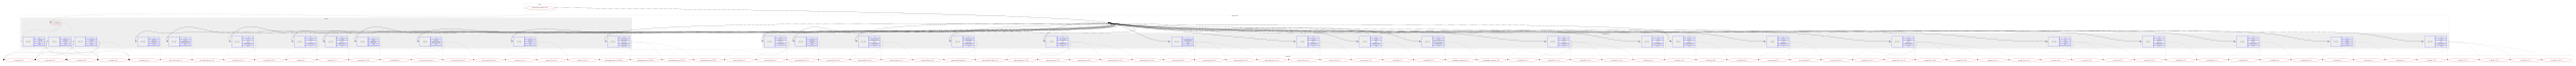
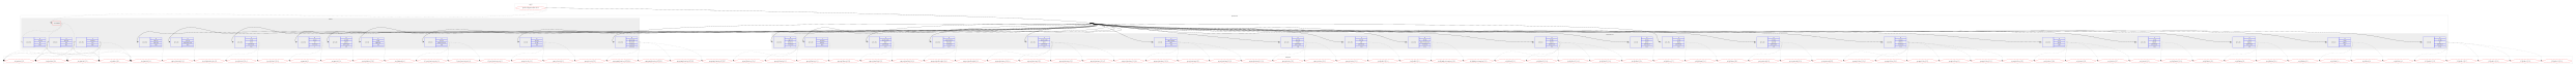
  digraph {
    compound=true
    concentrate=true
    fontname="IBM Plex Sans"
    fontsize=10
    newrank=true
    rankdir=TB
    ranksep=1.5
    node [color=red fontname="IBM Plex Sans" fontsize=10]
    edge [arrowhead=vee fontname="IBM Plex Sans" headport=w style=dotted tailport=e weight=100]
    n1 [label="gnome-extra/gnome-boxes-3.22.4" width=4]
    n2 [color=blue label=<<TABLE BORDER="0" CELLBORDER="1" CELLSPACING="0" CELLPADDING="4" WIDTH="220"><TR><TD ROWSPAN="6" CELLPADDING="30">pack_dep</TD></TR><TR><TD WIDTH="110">no</TD></TR><TR><TD>dev-lang</TD></TR><TR><TD>vala</TD></TR><TR><TD>none</TD></TR><TR><TD></TD></TR></TABLE>> shape=none]
    n3 [color=blue label=<<TABLE BORDER="0" CELLBORDER="1" CELLSPACING="0" CELLPADDING="4" WIDTH="220"><TR><TD ROWSPAN="6" CELLPADDING="30">pack_dep</TD></TR><TR><TD WIDTH="110">no</TD></TR><TR><TD>dev-lang</TD></TR><TR><TD>vala</TD></TR><TR><TD>none</TD></TR><TR><TD></TD></TR></TABLE>> shape=none]
    n4 [color=blue label=<<TABLE BORDER="0" CELLBORDER="1" CELLSPACING="0" CELLPADDING="4" WIDTH="220"><TR><TD ROWSPAN="6" CELLPADDING="30">pack_dep</TD></TR><TR><TD WIDTH="110">no</TD></TR><TR><TD>dev-lang</TD></TR><TR><TD>vala</TD></TR><TR><TD>none</TD></TR><TR><TD></TD></TR></TABLE>> shape=none]
    n5 [label=<<TABLE BORDER="0" CELLBORDER="1" CELLSPACING="0" CELLPADDING="4"><TR><TD CELLPADDING="10">any_of_group</TD></TR></TABLE>> shape=none]
    n6 [color=blue label=<<TABLE BORDER="0" CELLBORDER="1" CELLSPACING="0" CELLPADDING="4" WIDTH="220"><TR><TD ROWSPAN="6" CELLPADDING="30">pack_dep</TD></TR><TR><TD WIDTH="110">no</TD></TR><TR><TD>app-arch</TD></TR><TR><TD>xz-utils</TD></TR><TR><TD>none</TD></TR><TR><TD></TD></TR></TABLE>> shape=none]
    n7 [color=blue label=<<TABLE BORDER="0" CELLBORDER="1" CELLSPACING="0" CELLPADDING="4" WIDTH="220"><TR><TD ROWSPAN="6" CELLPADDING="30">pack_dep</TD></TR><TR><TD WIDTH="110">no</TD></TR><TR><TD>app-portage</TD></TR><TR><TD>elt-patches</TD></TR><TR><TD>greaterequal</TD></TR><TR><TD>20170422</TD></TR></TABLE>> shape=none]
    n8 [color=blue label=<<TABLE BORDER="0" CELLBORDER="1" CELLSPACING="0" CELLPADDING="4" WIDTH="220"><TR><TD ROWSPAN="6" CELLPADDING="30">pack_dep</TD></TR><TR><TD WIDTH="110">no</TD></TR><TR><TD>app-text</TD></TR><TR><TD>yelp-tools</TD></TR><TR><TD>none</TD></TR><TR><TD></TD></TR></TABLE>> shape=none]
    n9 [color=blue label=<<TABLE BORDER="0" CELLBORDER="1" CELLSPACING="0" CELLPADDING="4" WIDTH="220"><TR><TD ROWSPAN="6" CELLPADDING="30">pack_dep</TD></TR><TR><TD WIDTH="110">no</TD></TR><TR><TD>dev-util</TD></TR><TR><TD>desktop-file-utils</TD></TR><TR><TD>none</TD></TR><TR><TD></TD></TR></TABLE>> shape=none]
    n10 [color=blue label=<<TABLE BORDER="0" CELLBORDER="1" CELLSPACING="0" CELLPADDING="4" WIDTH="220"><TR><TD ROWSPAN="6" CELLPADDING="30">pack_dep</TD></TR><TR><TD WIDTH="110">no</TD></TR><TR><TD>dev-util</TD></TR><TR><TD>intltool</TD></TR><TR><TD>greaterequal</TD></TR><TR><TD>0.40</TD></TR></TABLE>> shape=none]
    n11 [color=blue label=<<TABLE BORDER="0" CELLBORDER="1" CELLSPACING="0" CELLPADDING="4" WIDTH="220"><TR><TD ROWSPAN="6" CELLPADDING="30">pack_dep</TD></TR><TR><TD WIDTH="110">no</TD></TR><TR><TD>sys-apps</TD></TR><TR><TD>sed</TD></TR><TR><TD>greaterequal</TD></TR><TR><TD>4</TD></TR></TABLE>> shape=none]
    n12 [color=blue label=<<TABLE BORDER="0" CELLBORDER="1" CELLSPACING="0" CELLPADDING="4" WIDTH="220"><TR><TD ROWSPAN="6" CELLPADDING="30">pack_dep</TD></TR><TR><TD WIDTH="110">no</TD></TR><TR><TD>sys-devel</TD></TR><TR><TD>gettext</TD></TR><TR><TD>greaterequal</TD></TR><TR><TD>0.17</TD></TR></TABLE>> shape=none]
    n13 [color=blue label=<<TABLE BORDER="0" CELLBORDER="1" CELLSPACING="0" CELLPADDING="4" WIDTH="220"><TR><TD ROWSPAN="6" CELLPADDING="30">pack_dep</TD></TR><TR><TD WIDTH="110">no</TD></TR><TR><TD>virtual</TD></TR><TR><TD>pkgconfig</TD></TR><TR><TD>none</TD></TR><TR><TD></TD></TR></TABLE>> shape=none]
    n14 [color=blue label=<<TABLE BORDER="0" CELLBORDER="1" CELLSPACING="0" CELLPADDING="4" WIDTH="220"><TR><TD ROWSPAN="6" CELLPADDING="30">pack_dep</TD></TR><TR><TD WIDTH="110">no</TD></TR><TR><TD>x11-misc</TD></TR><TR><TD>shared-mime-info</TD></TR><TR><TD>none</TD></TR><TR><TD></TD></TR></TABLE>> shape=none]
    n15 [color=blue label=<<TABLE BORDER="0" CELLBORDER="1" CELLSPACING="0" CELLPADDING="4" WIDTH="220"><TR><TD ROWSPAN="6" CELLPADDING="30">pack_dep</TD></TR><TR><TD WIDTH="110">no</TD></TR><TR><TD>app-arch</TD></TR><TR><TD>libarchive</TD></TR><TR><TD>greaterequal</TD></TR><TR><TD>3</TD></TR></TABLE>> shape=none]
    n16 [color=blue label=<<TABLE BORDER="0" CELLBORDER="1" CELLSPACING="0" CELLPADDING="4" WIDTH="220"><TR><TD ROWSPAN="6" CELLPADDING="30">pack_dep</TD></TR><TR><TD WIDTH="110">no</TD></TR><TR><TD>app-crypt</TD></TR><TR><TD>libsecret</TD></TR><TR><TD>none</TD></TR><TR><TD></TD></TR></TABLE>> shape=none]
    n17 [color=blue label=<<TABLE BORDER="0" CELLBORDER="1" CELLSPACING="0" CELLPADDING="4" WIDTH="220"><TR><TD ROWSPAN="6" CELLPADDING="30">pack_dep</TD></TR><TR><TD WIDTH="110">no</TD></TR><TR><TD>app-emulation</TD></TR><TR><TD>libvirt</TD></TR><TR><TD>greaterequal</TD></TR><TR><TD>0.9.3</TD></TR></TABLE>> shape=none]
    n18 [color=blue label=<<TABLE BORDER="0" CELLBORDER="1" CELLSPACING="0" CELLPADDING="4" WIDTH="220"><TR><TD ROWSPAN="6" CELLPADDING="30">pack_dep</TD></TR><TR><TD WIDTH="110">no</TD></TR><TR><TD>app-emulation</TD></TR><TR><TD>libvirt-glib</TD></TR><TR><TD>greaterequal</TD></TR><TR><TD>0.2.3</TD></TR></TABLE>> shape=none]
    n19 [color=blue label=<<TABLE BORDER="0" CELLBORDER="1" CELLSPACING="0" CELLPADDING="4" WIDTH="220"><TR><TD ROWSPAN="6" CELLPADDING="30">pack_dep</TD></TR><TR><TD WIDTH="110">no</TD></TR><TR><TD>app-emulation</TD></TR><TR><TD>qemu</TD></TR><TR><TD>greaterequal</TD></TR><TR><TD>1.3.1</TD></TR></TABLE>> shape=none]
    n20 [color=blue label=<<TABLE BORDER="0" CELLBORDER="1" CELLSPACING="0" CELLPADDING="4" WIDTH="220"><TR><TD ROWSPAN="6" CELLPADDING="30">pack_dep</TD></TR><TR><TD WIDTH="110">no</TD></TR><TR><TD>app-emulation</TD></TR><TR><TD>spice</TD></TR><TR><TD>none</TD></TR><TR><TD></TD></TR></TABLE>> shape=none]
    n21 [color=blue label=<<TABLE BORDER="0" CELLBORDER="1" CELLSPACING="0" CELLPADDING="4" WIDTH="220"><TR><TD ROWSPAN="6" CELLPADDING="30">pack_dep</TD></TR><TR><TD WIDTH="110">no</TD></TR><TR><TD>app-misc</TD></TR><TR><TD>tracker</TD></TR><TR><TD>greaterequal</TD></TR><TR><TD>0.16</TD></TR></TABLE>> shape=none]
    n22 [color=blue label=<<TABLE BORDER="0" CELLBORDER="1" CELLSPACING="0" CELLPADDING="4" WIDTH="220"><TR><TD ROWSPAN="6" CELLPADDING="30">pack_dep</TD></TR><TR><TD WIDTH="110">no</TD></TR><TR><TD>dev-libs</TD></TR><TR><TD>glib</TD></TR><TR><TD>greaterequal</TD></TR><TR><TD>2.38</TD></TR></TABLE>> shape=none]
    n23 [color=blue label=<<TABLE BORDER="0" CELLBORDER="1" CELLSPACING="0" CELLPADDING="4" WIDTH="220"><TR><TD ROWSPAN="6" CELLPADDING="30">pack_dep</TD></TR><TR><TD WIDTH="110">no</TD></TR><TR><TD>dev-libs</TD></TR><TR><TD>gobject-introspection</TD></TR><TR><TD>greaterequal</TD></TR><TR><TD>0.9.6</TD></TR></TABLE>> shape=none]
    n24 [color=blue label=<<TABLE BORDER="0" CELLBORDER="1" CELLSPACING="0" CELLPADDING="4" WIDTH="220"><TR><TD ROWSPAN="6" CELLPADDING="30">pack_dep</TD></TR><TR><TD WIDTH="110">no</TD></TR><TR><TD>dev-libs</TD></TR><TR><TD>libxml2</TD></TR><TR><TD>greaterequal</TD></TR><TR><TD>2.7.8</TD></TR></TABLE>> shape=none]
    n25 [color=blue label=<<TABLE BORDER="0" CELLBORDER="1" CELLSPACING="0" CELLPADDING="4" WIDTH="220"><TR><TD ROWSPAN="6" CELLPADDING="30">pack_dep</TD></TR><TR><TD WIDTH="110">no</TD></TR><TR><TD>net-libs</TD></TR><TR><TD>gtk-vnc</TD></TR><TR><TD>greaterequal</TD></TR><TR><TD>0.4.4</TD></TR></TABLE>> shape=none]
    n26 [color=blue label=<<TABLE BORDER="0" CELLBORDER="1" CELLSPACING="0" CELLPADDING="4" WIDTH="220"><TR><TD ROWSPAN="6" CELLPADDING="30">pack_dep</TD></TR><TR><TD WIDTH="110">no</TD></TR><TR><TD>net-libs</TD></TR><TR><TD>libsoup</TD></TR><TR><TD>greaterequal</TD></TR><TR><TD>2.38</TD></TR></TABLE>> shape=none]
    n27 [color=blue label=<<TABLE BORDER="0" CELLBORDER="1" CELLSPACING="0" CELLPADDING="4" WIDTH="220"><TR><TD ROWSPAN="6" CELLPADDING="30">pack_dep</TD></TR><TR><TD WIDTH="110">no</TD></TR><TR><TD>net-misc</TD></TR><TR><TD>spice-gtk</TD></TR><TR><TD>greaterequal</TD></TR><TR><TD>0.27</TD></TR></TABLE>> shape=none]
    n28 [color=blue label=<<TABLE BORDER="0" CELLBORDER="1" CELLSPACING="0" CELLPADDING="4" WIDTH="220"><TR><TD ROWSPAN="6" CELLPADDING="30">pack_dep</TD></TR><TR><TD WIDTH="110">no</TD></TR><TR><TD>sys-apps</TD></TR><TR><TD>util-linux</TD></TR><TR><TD>greaterequal</TD></TR><TR><TD>2.20</TD></TR></TABLE>> shape=none]
    n29 [color=blue label=<<TABLE BORDER="0" CELLBORDER="1" CELLSPACING="0" CELLPADDING="4" WIDTH="220"><TR><TD ROWSPAN="6" CELLPADDING="30">pack_dep</TD></TR><TR><TD WIDTH="110">no</TD></TR><TR><TD>sys-fs</TD></TR><TR><TD>mtools</TD></TR><TR><TD>none</TD></TR><TR><TD></TD></TR></TABLE>> shape=none]
    n30 [color=blue label=<<TABLE BORDER="0" CELLBORDER="1" CELLSPACING="0" CELLPADDING="4" WIDTH="220"><TR><TD ROWSPAN="6" CELLPADDING="30">pack_dep</TD></TR><TR><TD WIDTH="110">no</TD></TR><TR><TD>sys-libs</TD></TR><TR><TD>libosinfo</TD></TR><TR><TD>greaterequal</TD></TR><TR><TD>0.2.12</TD></TR></TABLE>> shape=none]
    n31 [color=blue label=<<TABLE BORDER="0" CELLBORDER="1" CELLSPACING="0" CELLPADDING="4" WIDTH="220"><TR><TD ROWSPAN="6" CELLPADDING="30">pack_dep</TD></TR><TR><TD WIDTH="110">no</TD></TR><TR><TD>virtual</TD></TR><TR><TD>libgudev</TD></TR><TR><TD>greaterequal</TD></TR><TR><TD>165</TD></TR></TABLE>> shape=none]
    n32 [color=blue label=<<TABLE BORDER="0" CELLBORDER="1" CELLSPACING="0" CELLPADDING="4" WIDTH="220"><TR><TD ROWSPAN="6" CELLPADDING="30">pack_dep</TD></TR><TR><TD WIDTH="110">no</TD></TR><TR><TD>virtual</TD></TR><TR><TD>libusb</TD></TR><TR><TD>none</TD></TR><TR><TD></TD></TR></TABLE>> shape=none]
    n33 [color=blue label=<<TABLE BORDER="0" CELLBORDER="1" CELLSPACING="0" CELLPADDING="4" WIDTH="220"><TR><TD ROWSPAN="6" CELLPADDING="30">pack_dep</TD></TR><TR><TD WIDTH="110">no</TD></TR><TR><TD>x11-libs</TD></TR><TR><TD>gtk+</TD></TR><TR><TD>greaterequal</TD></TR><TR><TD>3.19.4</TD></TR></TABLE>> shape=none]
    n34 [label="dev-lang/vala-0.32.1" width=4]
    n35 [label="dev-lang/vala-0.34.8" width=4]
    n36 [label="dev-lang/vala-0.34.9" width=4]
    n37 [label="dev-lang/vala-0.36.4" width=4]
    n38 [label="dev-lang/vala-0.36.5" width=4]
    n39 [label="app-misc/tracker-1.10.5" width=4]
    n40 [label="app-misc/tracker-1.12.2" width=4]
    n41 [label="app-misc/tracker-1.12.3" width=4]
    n42 [label="app-arch/xz-utils-5.2.2" width=4]
    n43 [label="app-arch/xz-utils-5.2.3" width=4]
    n44 [label="app-arch/xz-utils-9999" width=4]
    n45 [label="app-portage/elt-patches-20170317" width=4]
    n46 [label="app-portage/elt-patches-20170422" width=4]
    n47 [label="app-portage/elt-patches-20170815" width=4]
    n48 [label="app-portage/elt-patches-20170826.1" width=4]
    n49 [label="app-text/yelp-tools-3.18.0" width=4]
    n50 [label="dev-util/desktop-file-utils-0.23" width=4]
    n51 [label="dev-util/intltool-0.51.0-r1" width=4]
    n52 [label="dev-util/intltool-0.51.0-r2" width=4]
    n53 [label="sys-apps/sed-4.3-r1" width=4]
    n54 [label="sys-apps/sed-4.4" width=4]
    n55 [label="sys-devel/gettext-0.19.8.1" width=4]
    n56 [label="virtual/pkgconfig-0-r1" width=4]
    n57 [label="app-arch/libarchive-3.2.2-r1" width=4]
    n58 [label="app-arch/libarchive-3.3.1" width=4]
    n59 [label="app-arch/libarchive-3.3.2" width=4]
    n60 [label="x11-misc/shared-mime-info-1.4" width=4]
    n61 [label="x11-misc/shared-mime-info-1.8" width=4]
    n62 [label="x11-misc/shared-mime-info-1.9" width=4]
    n63 [label="app-crypt/libsecret-0.18.5" width=4]
-   n64 [label="app-emulation/libvirt-3.6.0" width=4]
    n65 [label="app-emulation/libvirt-3.8.0-r1" width=4]
    n66 [label="app-emulation/libvirt-9999" width=4]
    n67 [label="app-emulation/libvirt-glib-1.0.0" width=4]
    n68 [label="app-emulation/libvirt-glib-1.0.0-r1" width=4]
    n69 [label="app-emulation/crypt-2.10.0" width=4]
    n70 [label="app-emulation/qemu-2.10.0-r1" width=4]
    n71 [label="app-emulation/qemu-2.9.0-r56" width=4]
    n72 [label="app-emulation/qemu-2.9.0-r57" width=4]
    n73 [label="app-emulation/qemu-9999" width=4]
    n74 [label="app-emulation/spice-0.13.3-r1" width=4]
    n75 [label="app-emulation/spice-0.13.3-r2" width=4]
    n76 [label="app-emulation/spice-0.13.90" width=4]
    n77 [label="app-emulation/spice-9999" width=4]
    n78 [label="dev-libs/glib-2.50.3-r1" width=4]
    n79 [label="dev-libs/glib-2.52.3" width=4]
    n80 [label="dev-libs/gobject-introspection-1.50.0" width=4]
    n81 [label="dev-libs/gobject-introspection-1.52.1" width=4]
    n82 [label="dev-libs/libxml2-2.9.4-r1" width=4]
    n83 [label="dev-libs/libxml2-2.9.4-r2" width=4]
    n84 [label="dev-libs/libxml2-2.9.4-r3" width=4]
    n85 [label="dev-libs/libxml2-2.9.5" width=4]
    n86 [label="dev-libs/libxml2-2.9.6" width=4]
    n87 [label="net-libs/gtk-vnc-0.7.1" width=4]
    n88 [label="net-libs/libsoup-2.56.1" width=4]
    n89 [label="net-libs/libsoup-2.58.2" width=4]
    n90 [label="net-misc/spice-gtk-0.33-r2" width=4]
    n91 [label="net-misc/spice-gtk-0.34" width=4]
    n92 [label="net-misc/spice-gtk-9999" width=4]
    n93 [label="sys-apps/util-linux-2.28.2" width=4]
    n94 [label="sys-apps/util-linux-2.29.2-r1" width=4]
    n95 [label="sys-apps/util-linux-2.30.1" width=4]
    n96 [label="sys-apps/util-linux-2.30.2" width=4]
    n97 [label="sys-apps/util-linux-2.31" width=4]
    n98 [label="sys-apps/util-linux-9999" width=4]
    n99 [label="sys-fs/mtools-4.0.15" width=4]
    n100 [label="sys-fs/mtools-4.0.17" width=4]
    n101 [label="sys-fs/mtools-4.0.18" width=4]
    n102 [label="sys-fs/mtools-4.0.18-r2" width=4]
    n103 [label="sys-libs/libosinfo-1.0.0" width=4]
    n104 [label="sys-libs/libosinfo-1.0.0-r1" width=4]
    n105 [label="virtual/libgudev-215-r3" width=4]
    n106 [label="virtual/libgudev-230" width=4]
    n107 [label="virtual/libgudev-232" width=4]
    n108 [label="virtual/libusb-0-r2" width=4]
    n109 [label="virtual/libusb-1-r1" width=4]
    n110 [label="virtual/libusb-1-r2" width=4]
    n111 [label="x11-libs/gtk+-2.24.31-r1" width=4]
    n112 [label="x11-libs/gtk+-3.22.15" width=4]
    n113 [label="x11-libs/gtk+-3.22.16" width=4]
    n114 [label="x11-libs/gtk+-3.22.17" width=4]
    n115 [label="x11-libs/gtk+-3.22.19" width=4]
    subgraph cluster_1 {
      color=gray
      label=<<i>ebuild</i>>
      rank=same
      n1
    }
    subgraph cluster_2 {
      color=gray
      label=<<i>dependencies</i>>
      subgraph cluster_3 {
        color=gray
        fillcolor="#eeeeee"
        label=<<i>compile</i>>
        style=filled
        subgraph sub_4 {
          color=gray
          fillcolor="#eeeeee"
          label=<<i>compile</i>>
          style=filled
          n5
          subgraph sub_5 {
            color=gray
            fillcolor="#eeeeee"
            label=<<i>compile</i>>
            style=filled
            n2
          }
          subgraph sub_6 {
            color=gray
            fillcolor="#eeeeee"
            label=<<i>compile</i>>
            style=filled
            n3
          }
          subgraph sub_7 {
            color=gray
            fillcolor="#eeeeee"
            label=<<i>compile</i>>
            style=filled
            n4
          }
        }
        subgraph sub_8 {
          color=gray
          fillcolor="#eeeeee"
          label=<<i>compile</i>>
          style=filled
          n6
        }
        subgraph sub_9 {
          color=gray
          fillcolor="#eeeeee"
          label=<<i>compile</i>>
          style=filled
          n7
        }
        subgraph sub_10 {
          color=gray
          fillcolor="#eeeeee"
          label=<<i>compile</i>>
          style=filled
          n8
        }
        subgraph sub_11 {
          color=gray
          fillcolor="#eeeeee"
          label=<<i>compile</i>>
          style=filled
          n9
        }
        subgraph sub_12 {
          color=gray
          fillcolor="#eeeeee"
          label=<<i>compile</i>>
          style=filled
          n10
        }
        subgraph sub_13 {
          color=gray
          fillcolor="#eeeeee"
          label=<<i>compile</i>>
          style=filled
          n11
        }
        subgraph sub_14 {
          color=gray
          fillcolor="#eeeeee"
          label=<<i>compile</i>>
          style=filled
          n12
        }
        subgraph sub_15 {
          color=gray
          fillcolor="#eeeeee"
          label=<<i>compile</i>>
          style=filled
          n13
        }
        subgraph sub_16 {
          color=gray
          fillcolor="#eeeeee"
          label=<<i>compile</i>>
          style=filled
          n14
        }
      }
      subgraph cluster_17 {
        color=gray
        fillcolor="#eeeeee"
        label=<<i>compile and run</i>>
        style=filled
        subgraph sub_18 {
          color=gray
          fillcolor="#eeeeee"
          label=<<i>compile and run</i>>
          style=filled
          n15
        }
        subgraph sub_19 {
          color=gray
          fillcolor="#eeeeee"
          label=<<i>compile and run</i>>
          style=filled
          n16
        }
        subgraph sub_20 {
          color=gray
          fillcolor="#eeeeee"
          label=<<i>compile and run</i>>
          style=filled
          n17
        }
        subgraph sub_21 {
          color=gray
          fillcolor="#eeeeee"
          label=<<i>compile and run</i>>
          style=filled
          n18
        }
        subgraph sub_22 {
          color=gray
          fillcolor="#eeeeee"
          label=<<i>compile and run</i>>
          style=filled
          n19
        }
        subgraph sub_23 {
          color=gray
          fillcolor="#eeeeee"
          label=<<i>compile and run</i>>
          style=filled
          n20
        }
        subgraph sub_24 {
          color=gray
          fillcolor="#eeeeee"
          label=<<i>compile and run</i>>
          style=filled
          n21
        }
        subgraph sub_25 {
          color=gray
          fillcolor="#eeeeee"
          label=<<i>compile and run</i>>
          style=filled
          n22
        }
        subgraph sub_26 {
          color=gray
          fillcolor="#eeeeee"
          label=<<i>compile and run</i>>
          style=filled
          n23
        }
        subgraph sub_27 {
          color=gray
          fillcolor="#eeeeee"
          label=<<i>compile and run</i>>
          style=filled
          n24
        }
        subgraph sub_28 {
          color=gray
          fillcolor="#eeeeee"
          label=<<i>compile and run</i>>
          style=filled
          n25
        }
        subgraph sub_29 {
          color=gray
          fillcolor="#eeeeee"
          label=<<i>compile and run</i>>
          style=filled
          n26
        }
        subgraph sub_30 {
          color=gray
          fillcolor="#eeeeee"
          label=<<i>compile and run</i>>
          style=filled
          n27
        }
        subgraph sub_31 {
          color=gray
          fillcolor="#eeeeee"
          label=<<i>compile and run</i>>
          style=filled
          n28
        }
        subgraph sub_32 {
          color=gray
          fillcolor="#eeeeee"
          label=<<i>compile and run</i>>
          style=filled
          n29
        }
        subgraph sub_33 {
          color=gray
          fillcolor="#eeeeee"
          label=<<i>compile and run</i>>
          style=filled
          n30
        }
        subgraph sub_34 {
          color=gray
          fillcolor="#eeeeee"
          label=<<i>compile and run</i>>
          style=filled
          n31
        }
        subgraph sub_35 {
          color=gray
          fillcolor="#eeeeee"
          label=<<i>compile and run</i>>
          style=filled
          n32
        }
        subgraph sub_36 {
          color=gray
          fillcolor="#eeeeee"
          label=<<i>compile and run</i>>
          style=filled
          n33
        }
      }
      subgraph cluster_37 {
        color=gray
        fillcolor="#eeeeee"
        label=<<i>run</i>>
        style=filled
      }
    }
    subgraph cluster_38 {
      color=gray
      label=<<i>candidates</i>>
      rank=same
      subgraph sub_39 {
        color=black
        label=<<i>candidates</i>>
        nodesep=1
        rank=same
        n34
        n35
        n36
        n37
        n38
      }
      subgraph sub_40 {
        color=black
        label=<<i>candidates</i>>
        nodesep=1
        rank=same
        n34
        n35
        n36
        n37
        n38
      }
      subgraph sub_41 {
        color=black
        label=<<i>candidates</i>>
        nodesep=1
        rank=same
        n34
        n35
        n36
        n37
        n38
      }
      subgraph sub_42 {
        color=black
        label=<<i>candidates</i>>
        nodesep=1
        rank=same
        n39
        n40
        n41
      }
      subgraph sub_43 {
        color=black
        label=<<i>candidates</i>>
        nodesep=1
        rank=same
        n42
        n43
        n44
      }
      subgraph sub_44 {
        color=black
        label=<<i>candidates</i>>
        nodesep=1
        rank=same
        n45
        n46
        n47
        n48
      }
      subgraph sub_45 {
        color=black
        label=<<i>candidates</i>>
        nodesep=1
        rank=same
        n49
      }
      subgraph sub_46 {
        color=black
        label=<<i>candidates</i>>
        nodesep=1
        rank=same
        n50
      }
      subgraph sub_47 {
        color=black
        label=<<i>candidates</i>>
        nodesep=1
        rank=same
        n51
        n52
      }
      subgraph sub_48 {
        color=black
        label=<<i>candidates</i>>
        nodesep=1
        rank=same
        n53
        n54
      }
      subgraph sub_49 {
        color=black
        label=<<i>candidates</i>>
        nodesep=1
        rank=same
        n55
      }
      subgraph sub_50 {
        color=black
        label=<<i>candidates</i>>
        nodesep=1
        rank=same
        n56
      }
      subgraph sub_51 {
        color=black
        label=<<i>candidates</i>>
        nodesep=1
        rank=same
        n57
        n58
        n59
      }
      subgraph sub_52 {
        color=black
        label=<<i>candidates</i>>
        nodesep=1
        rank=same
        n60
        n61
        n62
      }
      subgraph sub_53 {
        color=black
        label=<<i>candidates</i>>
        nodesep=1
        rank=same
        n63
      }
      subgraph sub_54 {
        color=black
        label=<<i>candidates</i>>
        nodesep=1
        rank=same
-       n64
        n65
        n66
      }
      subgraph sub_55 {
        color=black
        label=<<i>candidates</i>>
        nodesep=1
        rank=same
        n67
        n68
      }
      subgraph sub_56 {
        color=black
        label=<<i>candidates</i>>
        nodesep=1
        rank=same
        n69
        n70
        n71
        n72
        n73
      }
      subgraph sub_57 {
        color=black
        label=<<i>candidates</i>>
        nodesep=1
        rank=same
        n74
        n75
        n76
        n77
      }
      subgraph sub_58 {
        color=black
        label=<<i>candidates</i>>
        nodesep=1
        rank=same
        n78
        n79
      }
      subgraph sub_59 {
        color=black
        label=<<i>candidates</i>>
        nodesep=1
        rank=same
        n80
        n81
      }
      subgraph sub_60 {
        color=black
        label=<<i>candidates</i>>
        nodesep=1
        rank=same
        n82
        n83
        n84
        n85
        n86
      }
      subgraph sub_61 {
        color=black
        label=<<i>candidates</i>>
        nodesep=1
        rank=same
        n87
      }
      subgraph sub_62 {
        color=black
        label=<<i>candidates</i>>
        nodesep=1
        rank=same
        n88
        n89
      }
      subgraph sub_63 {
        color=black
        label=<<i>candidates</i>>
        nodesep=1
        rank=same
        n90
        n91
        n92
      }
      subgraph sub_64 {
        color=black
        label=<<i>candidates</i>>
        nodesep=1
        rank=same
        n93
        n94
        n95
        n96
        n97
        n98
      }
      subgraph sub_65 {
        color=black
        label=<<i>candidates</i>>
        nodesep=1
        rank=same
        n99
        n100
        n101
        n102
      }
      subgraph sub_66 {
        color=black
        label=<<i>candidates</i>>
        nodesep=1
        rank=same
        n103
        n104
      }
      subgraph sub_67 {
        color=black
        label=<<i>candidates</i>>
        nodesep=1
        rank=same
        n105
        n106
        n107
      }
      subgraph sub_68 {
        color=black
        label=<<i>candidates</i>>
        nodesep=1
        rank=same
        n108
        n109
        n110
      }
      subgraph sub_69 {
        color=black
        label=<<i>candidates</i>>
        nodesep=1
        rank=same
        n111
        n112
        n113
        n114
        n115
      }
    }
    n1 -> n5 [weight=20]
    n1 -> n6 [style=solid weight=20]
    n1 -> n7 [style=solid weight=20]
    n1 -> n8 [style=solid weight=20]
    n1 -> n9 [style=solid weight=20]
    n1 -> n10 [style=solid weight=20]
    n1 -> n11 [style=solid weight=20]
    n1 -> n12 [style=solid weight=20]
    n1 -> n13 [style=solid weight=20]
    n1 -> n14 [style=solid weight=20]
    n1 -> n15 [arrowhead=odotvee style=solid weight=20]
    n1 -> n16 [arrowhead=odotvee style=solid weight=20]
    n1 -> n17 [arrowhead=odotvee style=solid weight=20]
    n1 -> n18 [arrowhead=odotvee style=solid weight=20]
    n1 -> n19 [arrowhead=odotvee style=solid weight=20]
    n1 -> n20 [arrowhead=odotvee style=solid weight=20]
    n1 -> n21 [arrowhead=odotvee style=solid weight=20]
    n1 -> n22 [arrowhead=odotvee style=solid weight=20]
    n1 -> n23 [arrowhead=odotvee style=solid weight=20]
    n1 -> n24 [arrowhead=odotvee style=solid weight=20]
    n1 -> n25 [arrowhead=odotvee style=solid weight=20]
    n1 -> n26 [arrowhead=odotvee style=solid weight=20]
    n1 -> n27 [arrowhead=odotvee style=solid weight=20]
    n1 -> n28 [arrowhead=odotvee style=solid weight=20]
    n1 -> n29 [arrowhead=odotvee style=solid weight=20]
    n1 -> n30 [arrowhead=odotvee style=solid weight=20]
    n1 -> n31 [arrowhead=odotvee style=solid weight=20]
    n1 -> n32 [arrowhead=odotvee style=solid weight=20]
    n1 -> n33 [arrowhead=odotvee style=solid weight=20]
    n2 -> n34
    n2 -> n35
    n2 -> n36
    n2 -> n37
    n2 -> n38
    n3 -> n34
    n3 -> n35
    n3 -> n36
    n3 -> n37
    n3 -> n38
    n4 -> n34
    n4 -> n35
    n4 -> n36
    n4 -> n37
    n4 -> n38
    n5 -> n2 [arrowhead=oinv weight=20]
    n5 -> n3 [arrowhead=oinv weight=20]
    n5 -> n4 [arrowhead=oinv weight=20]
    n6 -> n42
    n6 -> n43
    n6 -> n44
    n7 -> n45
    n7 -> n46
    n7 -> n47
    n7 -> n48
    n8 -> n49
    n9 -> n50
    n10 -> n51
    n10 -> n52
    n11 -> n53
    n11 -> n54
    n12 -> n55
    n13 -> n56
    n14 -> n60
    n14 -> n61
    n14 -> n62
    n15 -> n57
    n15 -> n58
    n15 -> n59
    n16 -> n63
-   n17 -> n64
    n17 -> n65
    n17 -> n66
    n18 -> n67
    n18 -> n68
    n19 -> n69
    n19 -> n70
    n19 -> n71
    n19 -> n72
    n19 -> n73
    n20 -> n74
    n20 -> n75
    n20 -> n76
    n20 -> n77
    n21 -> n39
    n21 -> n40
    n21 -> n41
    n22 -> n78
    n22 -> n79
    n23 -> n80
    n23 -> n81
    n24 -> n82
    n24 -> n83
    n24 -> n84
    n24 -> n85
    n24 -> n86
    n25 -> n87
    n26 -> n88
    n26 -> n89
    n27 -> n90
    n27 -> n91
    n27 -> n92
    n28 -> n93
    n28 -> n94
    n28 -> n95
    n28 -> n96
    n28 -> n97
    n28 -> n98
    n29 -> n99
    n29 -> n100
    n29 -> n101
    n29 -> n102
    n30 -> n103
    n30 -> n104
    n31 -> n105
    n31 -> n106
    n31 -> n107
    n32 -> n108
    n32 -> n109
    n32 -> n110
    n33 -> n111
    n33 -> n112
    n33 -> n113
    n33 -> n114
    n33 -> n115
  }
